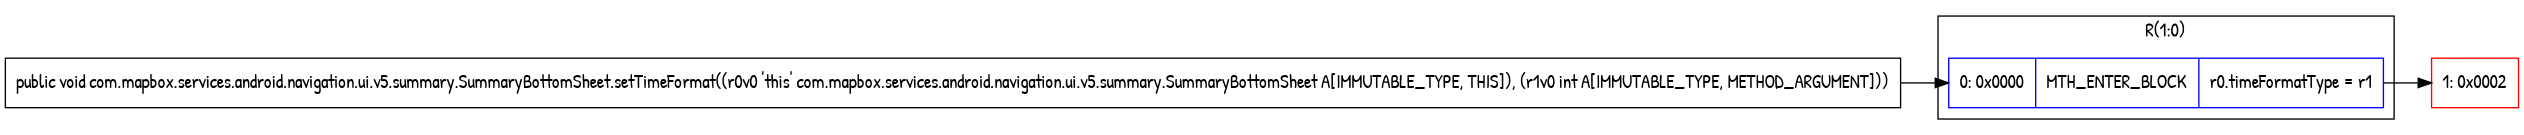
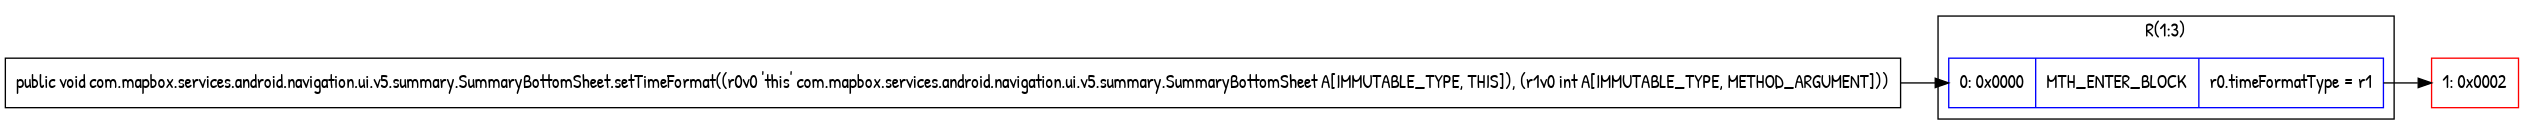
  digraph {
    rankdir=LR
    fontname="Patrick Hand"
    node [shape=record fontname="Patrick Hand"]
    edge [fontname="Patrick Hand"]
    n1 [color=blue label="{0\:\ 0x0000|MTH_ENTER_BLOCK\l|r0.timeFormatType = r1\l}"]
    n2 [color=red label="{1\:\ 0x0002}"]
    n3 [label="{public void com.mapbox.services.android.navigation.ui.v5.summary.SummaryBottomSheet.setTimeFormat((r0v0 'this' com.mapbox.services.android.navigation.ui.v5.summary.SummaryBottomSheet A[IMMUTABLE_TYPE, THIS]), (r1v0 int A[IMMUTABLE_TYPE, METHOD_ARGUMENT])) }"]
    subgraph cluster_1 {
-     label="R(1:0)"
+     label="R(1:3)"
      n1
    }
    n1 -> n2
    n3 -> n1
  }
